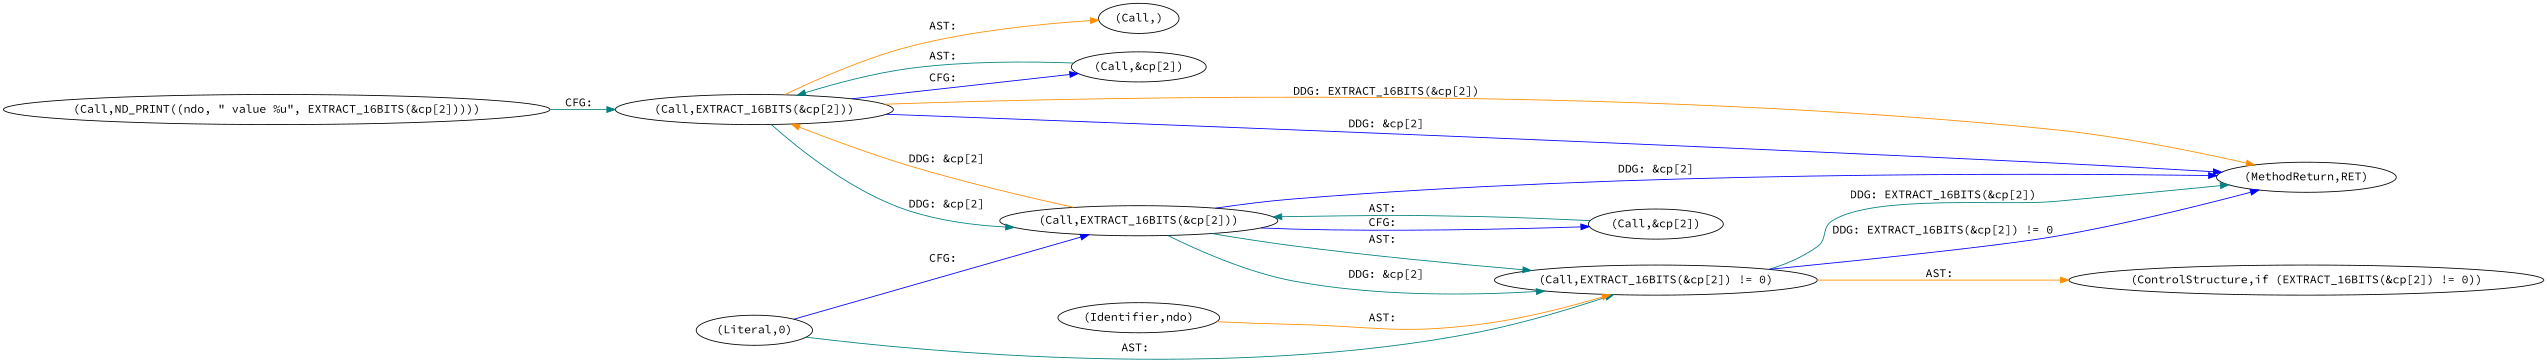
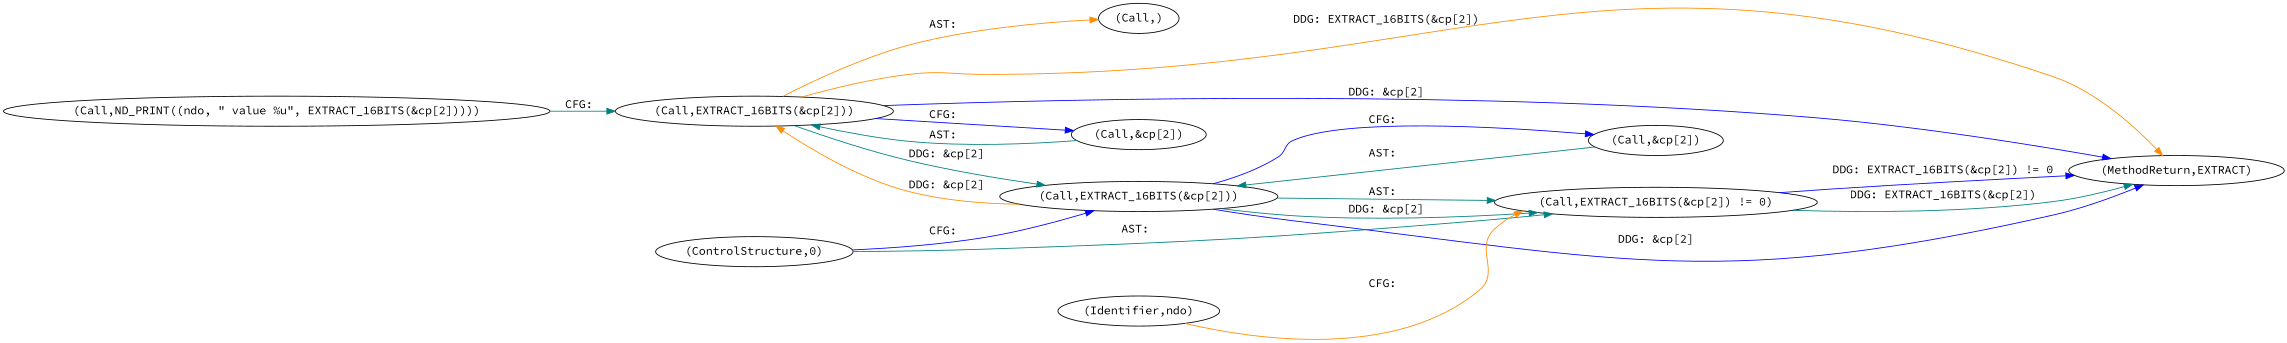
  digraph {
    fontname="Source Code Pro"
    rankdir=LR
    node [fontname="Source Code Pro"]
    edge [color=teal fontname="Source Code Pro"]
    n1 [label="(Call,EXTRACT_16BITS(&cp[2]))"]
    n2 [label="(Call,EXTRACT_16BITS(&cp[2]))"]
    n3 [label="(Call,&cp[2])"]
-   n4 [label="(MethodReturn,RET)"]
+   n4 [label="(MethodReturn,EXTRACT)"]
    n5 [label="(Call,)"]
    n6 [label="(Call,EXTRACT_16BITS(&cp[2]) != 0)"]
    n7 [label="(Call,&cp[2])"]
-   n8 [label="(ControlStructure,if (EXTRACT_16BITS(&cp[2]) != 0))"]
-   n9 [label="(Literal,0)"]
+   n9 [label="(ControlStructure,0)"]
    n10 [label="(Call,ND_PRINT((ndo, \" value %u\", EXTRACT_16BITS(&cp[2]))))"]
    n11 [label="(Identifier,ndo)"]
    n1 -> n2 [label="DDG: &cp[2]"]
    n1 -> n3 [color=blue label="CFG: "]
    n1 -> n4 [color=darkorange label="DDG: EXTRACT_16BITS(&cp[2])"]
    n1 -> n4 [color=blue label="DDG: &cp[2]"]
    n1 -> n5 [color=darkorange label="AST: "]
    n2 -> n1 [color=darkorange label="DDG: &cp[2]"]
    n2 -> n4 [color=blue label="DDG: &cp[2]"]
    n2 -> n6 [label="AST: "]
    n2 -> n6 [label="DDG: &cp[2]"]
    n2 -> n7 [color=blue label="CFG: "]
    n3 -> n1 [label="AST: "]
    n6 -> n4 [label="DDG: EXTRACT_16BITS(&cp[2])"]
    n6 -> n4 [color=blue label="DDG: EXTRACT_16BITS(&cp[2]) != 0"]
-   n6 -> n8 [color=darkorange label="AST: "]
    n7 -> n2 [label="AST: "]
    n9 -> n2 [color=blue label="CFG: "]
    n9 -> n6 [label="AST: "]
    n10 -> n1 [label="CFG: "]
-   n11 -> n6 [color=darkorange label="AST: "]
+   n11 -> n6 [color=darkorange label="CFG: "]
  }
